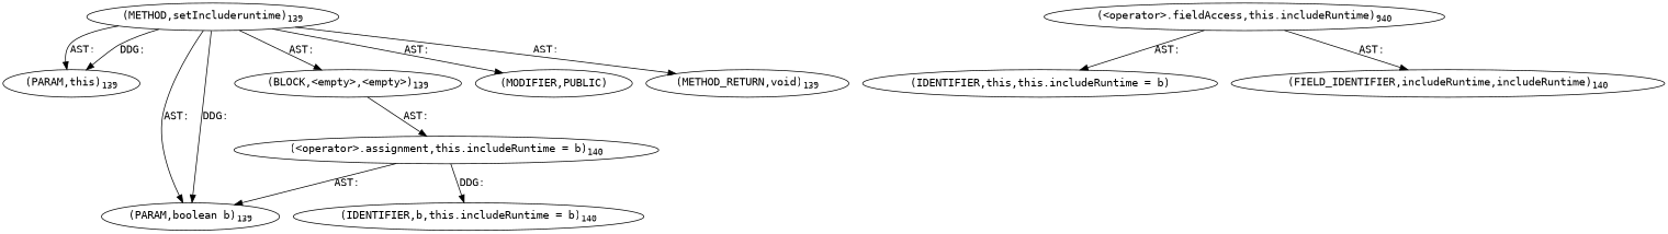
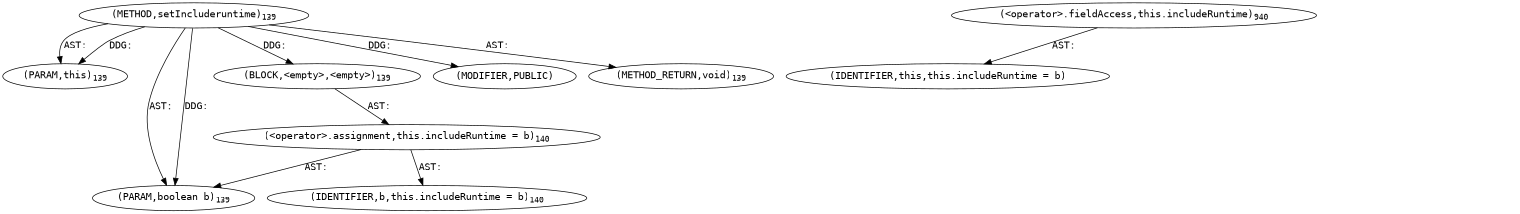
  digraph {
    fontname="DejaVu Sans Mono"
    node [fontname="DejaVu Sans Mono"]
    edge [fontname="DejaVu Sans Mono"]
    n1 [label=<(METHOD,setIncluderuntime)<SUB>139</SUB>>]
    n2 [label=<(PARAM,this)<SUB>139</SUB>>]
    n3 [label=<(PARAM,boolean b)<SUB>139</SUB>>]
    n4 [label=<(BLOCK,&lt;empty&gt;,&lt;empty&gt;)<SUB>139</SUB>>]
    n5 [label=<(MODIFIER,PUBLIC)>]
    n6 [label=<(METHOD_RETURN,void)<SUB>139</SUB>>]
    n7 [label=<(&lt;operator&gt;.assignment,this.includeRuntime = b)<SUB>140</SUB>>]
    n8 [label=<(IDENTIFIER,b,this.includeRuntime = b)<SUB>140</SUB>>]
    n9 [label=<(&lt;operator&gt;.fieldAccess,this.includeRuntime)<SUB>940</SUB>>]
    n10 [label=<(IDENTIFIER,this,this.includeRuntime = b)>]
-   n11 [label=<(FIELD_IDENTIFIER,includeRuntime,includeRuntime)<SUB>140</SUB>>]
    n1 -> n2 [label="AST: "]
    n1 -> n2 [label="DDG: "]
    n1 -> n3 [label="AST: "]
    n1 -> n3 [label="DDG: "]
-   n1 -> n4 [label="AST: "]
-   n1 -> n5 [label="AST: "]
+   n1 -> n4 [label="DDG: "]
+   n1 -> n5 [label="DDG: "]
    n1 -> n6 [label="AST: "]
    n4 -> n7 [label="AST: "]
    n7 -> n3 [label="AST: "]
-   n7 -> n8 [label="DDG: "]
+   n7 -> n8 [label="AST: "]
    n9 -> n10 [label="AST: "]
-   n9 -> n11 [label="AST: "]
  }
